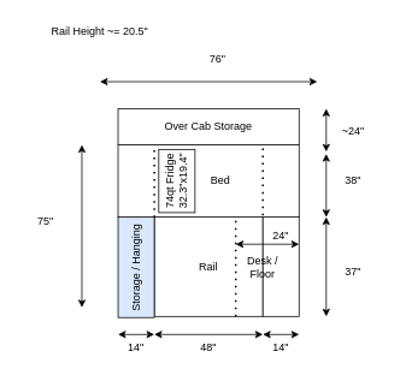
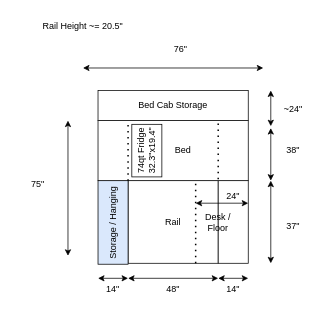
  <mxCell id="0" />
  <mxCell id="1" parent="0" />
  <mxCell id="2" value="Rail" style="rounded=0;whiteSpace=wrap;html=1;" parent="1" vertex="1"><mxGeometry x="170" y="240" width="120" height="110" as="geometry" /></mxCell>
  <mxCell id="3" value="" style="rounded=0;whiteSpace=wrap;html=1;" parent="1" vertex="1"><mxGeometry x="290" y="240" width="40" height="110" as="geometry" /></mxCell>
  <mxCell id="4" value="Storage / Hanging" style="rounded=0;whiteSpace=wrap;html=1;rotation=-90;fillColor=#dae8fc;" parent="1" vertex="1"><mxGeometry x="94.38" y="275.63" width="111.25" height="40" as="geometry" /></mxCell>
  <mxCell id="5" value="&amp;nbsp; &amp;nbsp; &amp;nbsp; &amp;nbsp; &amp;nbsp; &amp;nbsp; &amp;nbsp; &amp;nbsp; &amp;nbsp;Bed&amp;nbsp; &amp;nbsp; &amp;nbsp; &amp;nbsp; &amp;nbsp;" style="rounded=0;whiteSpace=wrap;html=1;" parent="1" vertex="1"><mxGeometry x="130" y="160" width="200" height="80" as="geometry" /></mxCell>
  <mxCell id="6" value="" style="endArrow=classic;startArrow=classic;html=1;rounded=0;" parent="1" edge="1"><mxGeometry width="50" height="50" relative="1" as="geometry"><mxPoint x="360" y="170" as="sourcePoint" /><mxPoint x="360" y="240" as="targetPoint" /></mxGeometry></mxCell>
  <mxCell id="7" value="76&quot;" style="text;html=1;align=center;verticalAlign=middle;whiteSpace=wrap;rounded=0;" parent="1" vertex="1"><mxGeometry x="210" y="50" width="60" height="30" as="geometry" /></mxCell>
  <mxCell id="8" value="38&quot;" style="text;html=1;align=center;verticalAlign=middle;whiteSpace=wrap;rounded=0;" parent="1" vertex="1"><mxGeometry x="360" y="185" width="60" height="30" as="geometry" /></mxCell>
  <mxCell id="9" value="" style="endArrow=classic;startArrow=classic;html=1;rounded=0;" parent="1" edge="1"><mxGeometry width="50" height="50" relative="1" as="geometry"><mxPoint x="110" y="90" as="sourcePoint" /><mxPoint x="350" y="90" as="targetPoint" /></mxGeometry></mxCell>
  <mxCell id="10" value="" style="endArrow=classic;startArrow=classic;html=1;rounded=0;" parent="1" edge="1"><mxGeometry width="50" height="50" relative="1" as="geometry"><mxPoint x="170" y="370" as="sourcePoint" /><mxPoint x="290" y="370" as="targetPoint" /></mxGeometry></mxCell>
  <mxCell id="11" value="48&quot;" style="text;html=1;align=center;verticalAlign=middle;whiteSpace=wrap;rounded=0;" parent="1" vertex="1"><mxGeometry x="200" y="370" width="60" height="30" as="geometry" /></mxCell>
  <mxCell id="12" value="" style="endArrow=classic;startArrow=classic;html=1;rounded=0;" parent="1" edge="1"><mxGeometry width="50" height="50" relative="1" as="geometry"><mxPoint x="90" y="160" as="sourcePoint" /><mxPoint x="90" y="340" as="targetPoint" /></mxGeometry></mxCell>
  <mxCell id="13" value="37&quot;" style="text;html=1;align=center;verticalAlign=middle;whiteSpace=wrap;rounded=0;" parent="1" vertex="1"><mxGeometry x="360" y="285.63" width="60" height="30" as="geometry" /></mxCell>
  <mxCell id="14" value="" style="endArrow=classic;startArrow=classic;html=1;rounded=0;" parent="1" edge="1"><mxGeometry width="50" height="50" relative="1" as="geometry"><mxPoint x="360" y="240" as="sourcePoint" /><mxPoint x="360" y="350" as="targetPoint" /></mxGeometry></mxCell>
  <mxCell id="15" value="75&quot;" style="text;html=1;align=center;verticalAlign=middle;whiteSpace=wrap;rounded=0;" parent="1" vertex="1"><mxGeometry x="20" y="230" width="60" height="30" as="geometry" /></mxCell>
- <mxCell id="16" value="Over Cab Storage" style="rounded=0;whiteSpace=wrap;html=1;" parent="1" vertex="1"><mxGeometry x="130" y="120" width="200" height="40" as="geometry" /></mxCell>
+ <mxCell id="16" value="Bed Cab Storage" style="rounded=0;whiteSpace=wrap;html=1;" parent="1" vertex="1"><mxGeometry x="130" y="120" width="200" height="40" as="geometry" /></mxCell>
  <mxCell id="17" value="" style="endArrow=classic;startArrow=classic;html=1;rounded=0;" parent="1" edge="1"><mxGeometry width="50" height="50" relative="1" as="geometry"><mxPoint x="360" y="120" as="sourcePoint" /><mxPoint x="360" y="167.5" as="targetPoint" /></mxGeometry></mxCell>
  <mxCell id="18" value="~24&quot;" style="text;html=1;align=center;verticalAlign=middle;whiteSpace=wrap;rounded=0;" parent="1" vertex="1"><mxGeometry x="360" y="130" width="60" height="30" as="geometry" /></mxCell>
  <mxCell id="19" value="" style="endArrow=none;dashed=1;html=1;dashPattern=1 3;strokeWidth=2;rounded=0;entryX=0.2;entryY=0.023;entryDx=0;entryDy=0;exitX=0;exitY=0;exitDx=0;exitDy=0;entryPerimeter=0;" parent="1" source="2" target="5" edge="1"><mxGeometry width="50" height="50" relative="1" as="geometry"><mxPoint x="280" y="330" as="sourcePoint" /><mxPoint x="330" y="280" as="targetPoint" /></mxGeometry></mxCell>
  <mxCell id="20" value="" style="endArrow=none;dashed=1;html=1;dashPattern=1 3;strokeWidth=2;rounded=0;entryX=0.2;entryY=0.023;entryDx=0;entryDy=0;exitX=0;exitY=0;exitDx=0;exitDy=0;entryPerimeter=0;" parent="1" edge="1"><mxGeometry width="50" height="50" relative="1" as="geometry"><mxPoint x="290" y="238" as="sourcePoint" /><mxPoint x="290" y="160" as="targetPoint" /></mxGeometry></mxCell>
  <mxCell id="21" value="" style="endArrow=classic;startArrow=classic;html=1;rounded=0;" parent="1" edge="1"><mxGeometry width="50" height="50" relative="1" as="geometry"><mxPoint x="290" y="370" as="sourcePoint" /><mxPoint x="330" y="370" as="targetPoint" /></mxGeometry></mxCell>
  <mxCell id="22" value="" style="endArrow=classic;startArrow=classic;html=1;rounded=0;" parent="1" edge="1"><mxGeometry width="50" height="50" relative="1" as="geometry"><mxPoint x="130" y="370" as="sourcePoint" /><mxPoint x="170" y="370" as="targetPoint" /></mxGeometry></mxCell>
  <mxCell id="23" value="14&quot;" style="text;html=1;align=center;verticalAlign=middle;whiteSpace=wrap;rounded=0;" parent="1" vertex="1"><mxGeometry x="280" y="370" width="60" height="30" as="geometry" /></mxCell>
  <mxCell id="24" value="14&quot;" style="text;html=1;align=center;verticalAlign=middle;whiteSpace=wrap;rounded=0;" parent="1" vertex="1"><mxGeometry x="120" y="370" width="60" height="30" as="geometry" /></mxCell>
  <mxCell id="25" value="Rail Height ~= 20.5&quot;" style="text;html=1;align=center;verticalAlign=middle;whiteSpace=wrap;rounded=0;" parent="1" vertex="1"><mxGeometry x="50" y="20" width="120" height="30" as="geometry" /></mxCell>
  <mxCell id="26" value="74qt Fridge&lt;div&gt;32.3&quot;x19.4&quot;&lt;/div&gt;" style="rounded=0;whiteSpace=wrap;html=1;rotation=-90;" parent="1" vertex="1"><mxGeometry x="160" y="180" width="70" height="40" as="geometry" /></mxCell>
  <mxCell id="27" value="" style="endArrow=none;dashed=1;html=1;dashPattern=1 3;strokeWidth=2;rounded=0;exitX=0.75;exitY=1;exitDx=0;exitDy=0;entryX=0.75;entryY=0;entryDx=0;entryDy=0;" parent="1" source="2" target="2" edge="1"><mxGeometry width="50" height="50" relative="1" as="geometry"><mxPoint x="120" y="220" as="sourcePoint" /><mxPoint x="170" y="170" as="targetPoint" /></mxGeometry></mxCell>
  <mxCell id="28" value="Desk / Floor" style="text;html=1;align=center;verticalAlign=middle;whiteSpace=wrap;rounded=0;" parent="1" vertex="1"><mxGeometry x="260" y="280.63" width="60" height="30" as="geometry" /></mxCell>
  <mxCell id="29" value="" style="endArrow=classic;startArrow=classic;html=1;rounded=0;" parent="1" edge="1"><mxGeometry width="50" height="50" relative="1" as="geometry"><mxPoint x="260" y="270" as="sourcePoint" /><mxPoint x="330" y="270" as="targetPoint" /></mxGeometry></mxCell>
  <mxCell id="30" value="24&quot;" style="text;html=1;align=center;verticalAlign=middle;whiteSpace=wrap;rounded=0;" parent="1" vertex="1"><mxGeometry x="280" y="245.63" width="60" height="30" as="geometry" /></mxCell>
